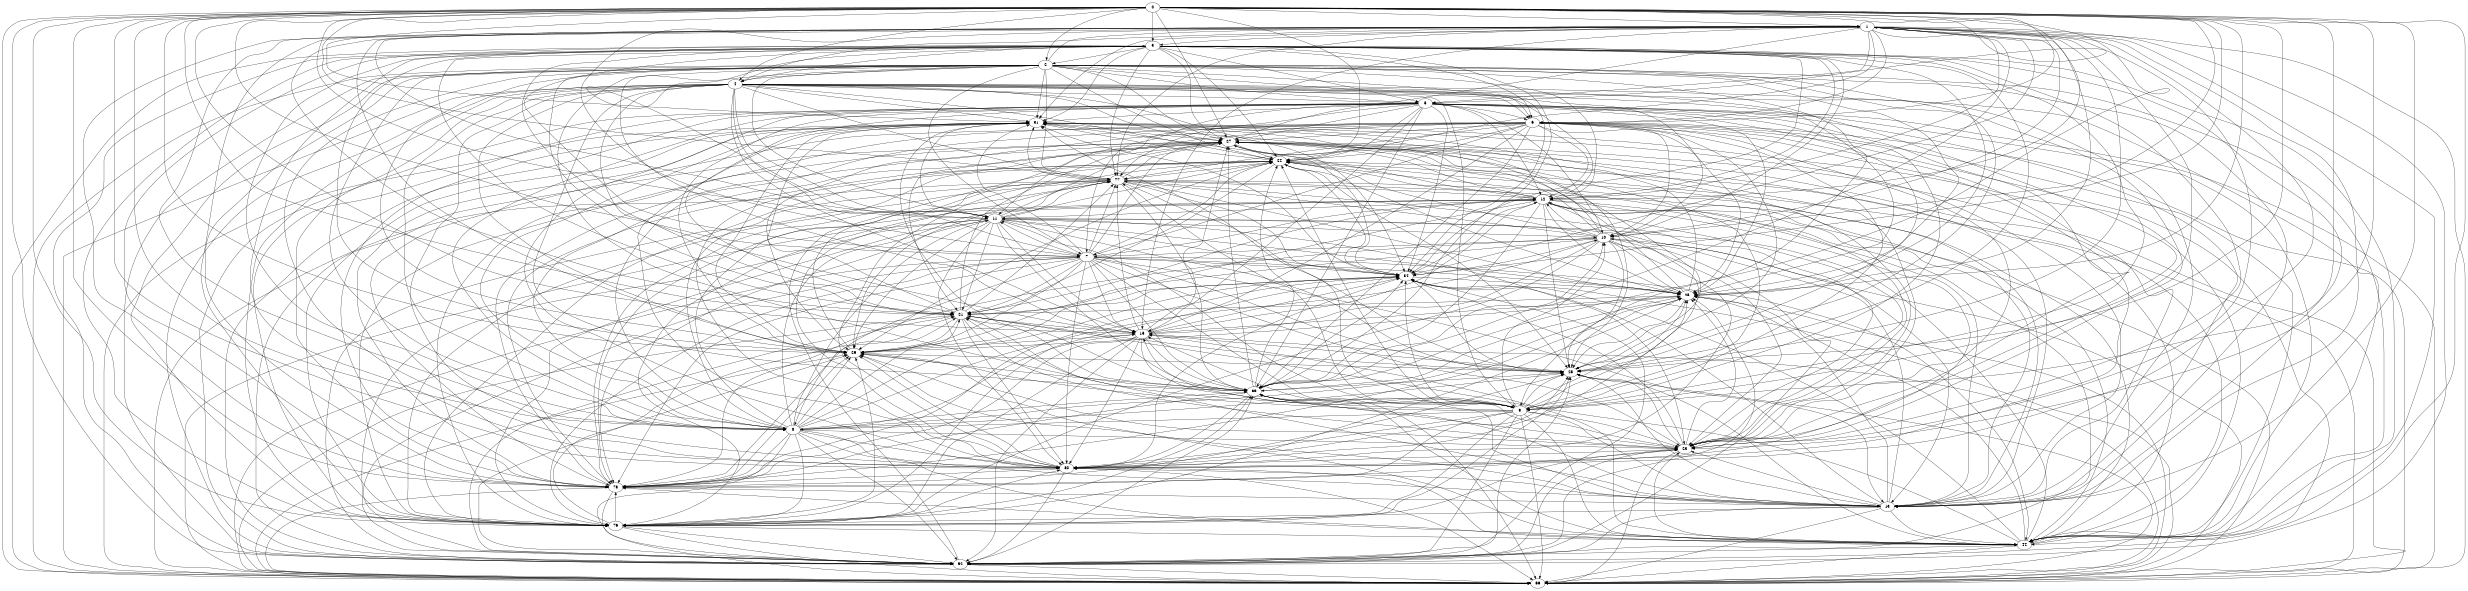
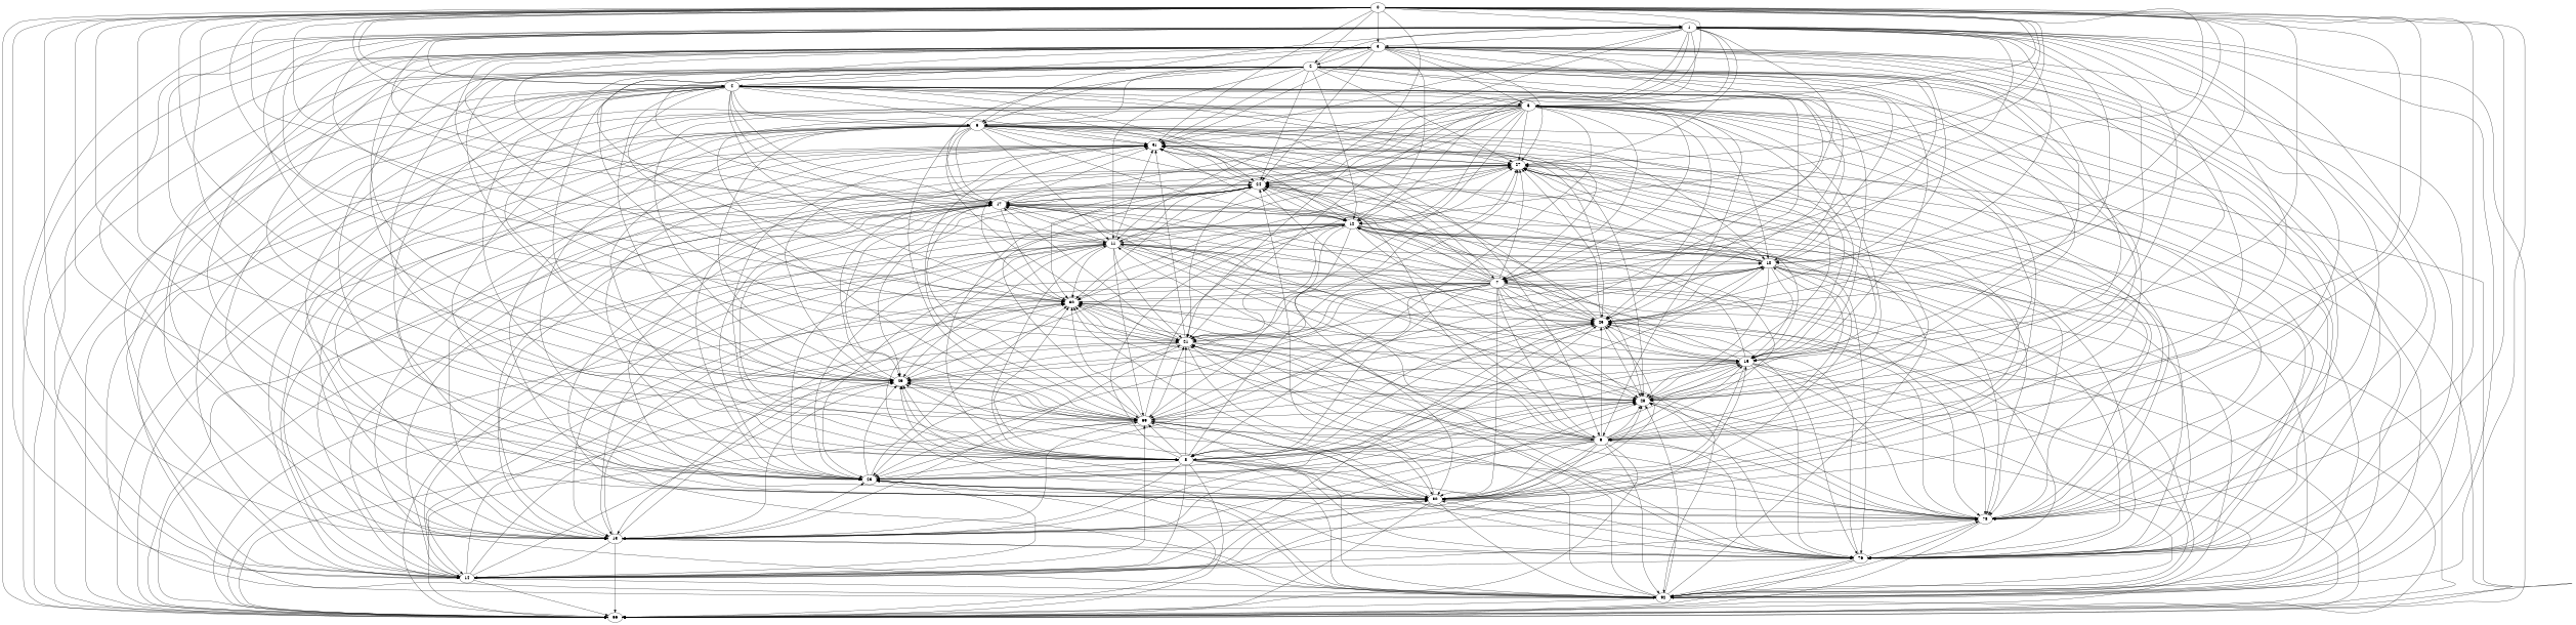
  digraph {
    0
    1
    2
    3
    4
    5
    6
    7
    8
    9
    10
    11
    12
    13
-   14 [label=44]
+   14
    15
    n17 [label=76]
-   17 [label=77]
+   17
    n19 [label=78]
    n20 [label=69]
    n21 [label=80]
    21
    n23 [label=92]
    23
    24
    25
    n27 [label=66]
    27
    28
    29
-   30 [label=34]
+   30
    31
    0 -> 1
    0 -> 2
    0 -> 3
    0 -> 4
    0 -> 5
    0 -> 6
    0 -> 7
    0 -> 8
    0 -> 9
    0 -> 10
    0 -> 11
    0 -> 12
    0 -> 13
    0 -> 14
    0 -> 15
    0 -> n17
    0 -> 17
    0 -> n19
    0 -> n20
    0 -> n21
    0 -> 21
    0 -> n23
    0 -> 23
    0 -> 24
    0 -> 25
    0 -> n27
    0 -> 27
    0 -> 28
    0 -> 29
    0 -> 30
    0 -> 31
    1 -> 3
    1 -> 4
    1 -> 5
    1 -> 6
    1 -> 7
    1 -> 8
    1 -> 9
    1 -> 11
    1 -> 12
    1 -> 13
    1 -> 14
    1 -> 15
    1 -> n17
    1 -> 17
    1 -> n19
    1 -> n20
    1 -> n21
    1 -> 21
    1 -> n23
    1 -> 23
    1 -> 24
    1 -> 25
    1 -> n27
    1 -> 27
    1 -> 28
    1 -> 29
    1 -> 30
    1 -> 31
    2 -> 1
    2 -> 4
    2 -> 5
    2 -> 6
    2 -> 7
    2 -> 8
    2 -> 9
    2 -> 11
    2 -> 12
    2 -> 13
    2 -> 14
    2 -> 15
    2 -> n17
    2 -> 17
    2 -> n19
    2 -> n20
    2 -> n21
    2 -> 21
    2 -> n23
    2 -> 23
    2 -> 24
    2 -> 25
    2 -> n27
    2 -> 27
    2 -> 28
    2 -> 29
    2 -> 30
    2 -> 31
    3 -> 2
    3 -> 5
    3 -> 6
    3 -> 7
    3 -> 8
    3 -> 9
    3 -> 10
    3 -> 11
    3 -> 12
    3 -> 13
    3 -> 14
    3 -> 15
    3 -> n17
    3 -> 17
    3 -> n19
    3 -> n20
    3 -> n21
    3 -> 21
    3 -> n23
    3 -> 23
    3 -> 24
    3 -> 25
    3 -> n27
    3 -> 27
    3 -> 28
    3 -> 29
    3 -> 30
    3 -> 31
    4 -> 3
    4 -> 5
    4 -> 6
    4 -> 7
    4 -> 8
    4 -> 9
    4 -> 10
    4 -> 11
    4 -> 12
    4 -> 13
    4 -> 14
    4 -> 15
    4 -> n17
    4 -> 17
    4 -> n19
    4 -> n20
    4 -> n21
    4 -> 21
    4 -> n23
    4 -> 23
    4 -> 24
    4 -> 25
    4 -> n27
    4 -> 27
    4 -> 29
    4 -> 30
    4 -> 31
    5 -> 6
    5 -> 7
    5 -> 8
    5 -> 9
    5 -> 10
+   5 -> 11
    5 -> 12
    5 -> 13
    5 -> 14
    5 -> 15
    5 -> n17
    5 -> 17
    5 -> n19
    5 -> n20
    5 -> n21
    5 -> 21
    5 -> n23
    5 -> 23
    5 -> 24
    5 -> 25
    5 -> n27
    5 -> 27
    5 -> 28
    5 -> 29
    5 -> 30
    5 -> 31
    6 -> 7
    6 -> 8
    6 -> 9
    6 -> 10
    6 -> 11
    6 -> 12
    6 -> 13
    6 -> 14
    6 -> 15
    6 -> n17
    6 -> 17
    6 -> n19
    6 -> n20
    6 -> n21
    6 -> 21
    6 -> n23
    6 -> 23
    6 -> 24
    6 -> 25
    6 -> n27
    6 -> 27
    6 -> 28
    6 -> 29
+   6 -> 31
    7 -> 8
    7 -> 9
    7 -> 11
    7 -> 12
    7 -> 13
    7 -> 14
    7 -> 15
    7 -> n17
    7 -> 17
    7 -> n19
    7 -> n20
    7 -> n21
    7 -> 21
    7 -> n23
    7 -> 23
    7 -> 24
    7 -> 25
    7 -> n27
    7 -> 27
    7 -> 28
    7 -> 29
    7 -> 30
    7 -> 31
    8 -> 10
    8 -> 11
    8 -> 12
    8 -> 13
    8 -> 14
    8 -> 15
    8 -> n17
    8 -> 17
    8 -> n19
    8 -> n20
    8 -> n21
    8 -> 21
    8 -> n23
    8 -> 23
    8 -> 24
    8 -> 25
    8 -> n27
    8 -> 27
    8 -> 28
    8 -> 29
    8 -> 30
    8 -> 31
    9 -> 8
    9 -> 10
    9 -> 11
    9 -> 12
    9 -> 13
    9 -> 14
    9 -> 15
    9 -> n17
    9 -> 17
    9 -> n19
    9 -> n21
    9 -> 21
    9 -> n23
    9 -> 23
    9 -> 24
    9 -> 25
    9 -> n27
    9 -> 27
    9 -> 28
    9 -> 29
    9 -> 30
    9 -> 31
    10 -> 1
+   10 -> 2
    10 -> 7
    10 -> 12
    10 -> 15
    10 -> n17
    10 -> 17
    10 -> n19
    10 -> n21
    10 -> 21
    10 -> n23
    10 -> 23
    10 -> 24
    10 -> 25
    10 -> n27
    10 -> 27
    10 -> 28
    10 -> 30
    10 -> 31
    11 -> 10
    11 -> 13
    11 -> 15
    11 -> n17
    11 -> 17
    11 -> n19
    11 -> n20
    11 -> n21
    11 -> 21
    11 -> n23
    11 -> 23
    11 -> 24
    11 -> 25
    11 -> n27
    11 -> 27
    11 -> 28
    11 -> 29
    11 -> 30
    11 -> 31
    12 -> 11
    12 -> 13
    12 -> 14
    12 -> n17
    12 -> n19
    12 -> n20
    12 -> n21
    12 -> 21
    12 -> n23
    12 -> 23
    12 -> 24
    12 -> 25
    12 -> n27
    12 -> 27
    12 -> 28
    12 -> 29
    12 -> 30
    12 -> 31
    13 -> 10
    13 -> 14
    13 -> 15
    13 -> n17
    13 -> n20
    13 -> n21
    13 -> 21
    13 -> n23
    13 -> 23
    13 -> 24
    13 -> 25
    13 -> n27
    13 -> 27
    13 -> 28
    13 -> 29
    13 -> 30
    13 -> 31
    14 -> 11
    14 -> 15
    14 -> n19
    14 -> n20
    14 -> n21
    14 -> 21
    14 -> n23
    14 -> 23
    14 -> 24
    14 -> 25
    14 -> n27
    14 -> 27
    14 -> 28
    14 -> 29
    14 -> 30
    14 -> 31
    15 -> 12
    15 -> n17
    15 -> 17
    15 -> n19
    15 -> n20
    15 -> n21
    15 -> n23
    15 -> 23
    15 -> 25
    15 -> n27
    15 -> 27
    15 -> 29
    15 -> 30
    n17 -> 14
    n17 -> n19
    n17 -> n20
    n17 -> n21
    n17 -> 21
    n17 -> n23
    n17 -> 23
    n17 -> 24
    n17 -> 25
    n17 -> n27
    n17 -> 27
    n17 -> 28
    n17 -> 29
    n17 -> 30
    n17 -> 31
    17 -> 12
    17 -> 13
    17 -> 14
    17 -> n17
    17 -> n19
    17 -> n20
    17 -> n23
    17 -> 23
    17 -> 25
    17 -> n27
    17 -> 27
    17 -> 28
    17 -> 29
    17 -> 30
    17 -> 31
    n19 -> 13
    n19 -> 21
    n19 -> n23
    n19 -> 23
    n19 -> 24
    n19 -> 25
    n19 -> n27
    n19 -> 27
    n19 -> 28
    n19 -> 29
    n19 -> 30
    n19 -> 31
    n20 -> 9
    n20 -> 10
    n20 -> n19
    n20 -> n21
    n20 -> 21
    n20 -> 23
    n20 -> 24
    n20 -> 25
    n20 -> n27
    n20 -> 27
    n20 -> 29
    n20 -> 30
    n20 -> 31
    n21 -> 17
    n21 -> n19
    n21 -> n23
    n21 -> 24
    n21 -> 25
    n21 -> n27
    n21 -> 27
    n21 -> 28
    n21 -> 29
    n21 -> 30
    n21 -> 31
    21 -> 15
    21 -> 17
    21 -> n21
    21 -> 23
    21 -> n27
    21 -> 27
    21 -> 28
    21 -> 29
    21 -> 30
    21 -> 31
    n23 -> n20
    n23 -> 21
    n23 -> 23
    n23 -> 24
    n23 -> 25
    n23 -> n27
    n23 -> 27
    n23 -> 28
    n23 -> 29
    n23 -> 30
    n23 -> 31
    23 -> n21
    23 -> 24
    23 -> 25
    23 -> n27
    23 -> 27
    23 -> 28
    23 -> 29
    23 -> 30
    23 -> 31
    24 -> 17
    24 -> 21
    24 -> 28
    24 -> 29
    24 -> 30
    24 -> 31
    25 -> 21
    25 -> 24
    25 -> 27
    25 -> 28
    25 -> 29
    25 -> 31
    n27 -> 24
    n27 -> 25
    n27 -> 27
    n27 -> 29
    n27 -> 30
    n27 -> 31
    27 -> 24
    27 -> 28
    27 -> 30
    28 -> 15
    28 -> n20
    28 -> n27
    29 -> 27
    29 -> 28
    29 -> 30
    29 -> 31
    30 -> 25
    30 -> 28
    30 -> 31
    31 -> 27
    31 -> 28
  }
